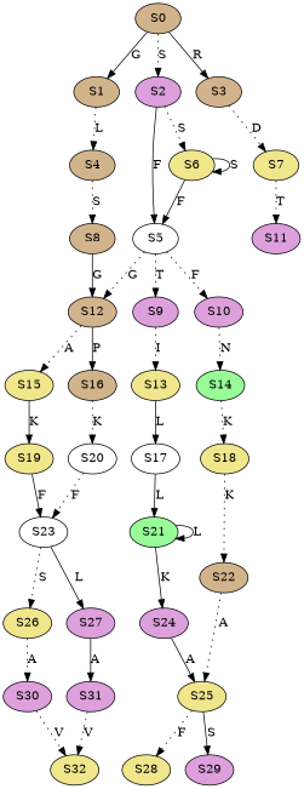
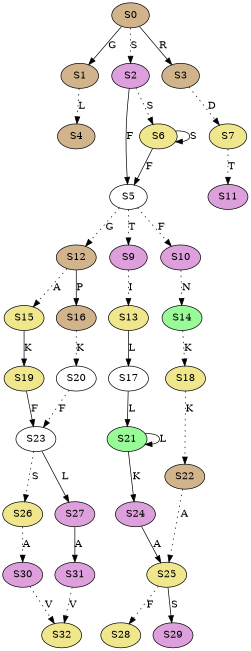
  strict digraph {
    node [fillcolor=khaki style=filled]
    edge [style=dotted]
    S0 [fillcolor=tan]
    S1 [fillcolor=tan]
    S2 [fillcolor=plum]
    S3 [fillcolor=tan]
    S4 [fillcolor=tan]
    S5 [fillcolor=white]
    S6
    S7
-   S8 [fillcolor=tan]
    S9 [fillcolor=plum]
    S10 [fillcolor=plum]
    S12 [fillcolor=tan]
    S11 [fillcolor=plum]
    S13
    S14 [fillcolor=palegreen]
    S15
    S16 [fillcolor=tan]
    S17 [fillcolor=white]
    S18
    S19
    S20 [fillcolor=white]
    S21 [fillcolor=palegreen]
    S22 [fillcolor=tan]
    S23 [fillcolor=white]
    S24 [fillcolor=plum]
    S25
    S26
    S27 [fillcolor=plum]
    S28
    S29 [fillcolor=plum]
    S30 [fillcolor=plum]
    S31 [fillcolor=plum]
    S32
    S0 -> S1 [label=G style=solid]
    S0 -> S2 [label=S]
    S0 -> S3 [label=R style=solid]
    S1 -> S4 [label=L]
    S2 -> S5 [label=F style=solid]
    S2 -> S6 [label=S]
    S3 -> S7 [label=D]
-   S4 -> S8 [label=S]
    S5 -> S9 [label=T]
    S5 -> S10 [label=F]
    S5 -> S12 [label=G]
    S6 -> S5 [label=F style=solid]
    S6 -> S6 [label=S style=solid]
    S7 -> S11 [label=T]
-   S8 -> S12 [label=G style=solid]
    S9 -> S13 [label=I]
    S10 -> S14 [label=N]
    S12 -> S15 [label=A]
    S12 -> S16 [label=P style=solid]
    S13 -> S17 [label=L style=solid]
    S14 -> S18 [label=K]
    S15 -> S19 [label=K style=solid]
    S16 -> S20 [label=K]
    S17 -> S21 [label=L style=solid]
    S18 -> S22 [label=K]
    S19 -> S23 [label=F style=solid]
    S20 -> S23 [label=F]
    S21 -> S21 [label=L style=solid]
    S21 -> S24 [label=K style=solid]
    S22 -> S25 [label=A]
    S23 -> S26 [label=S]
    S23 -> S27 [label=L style=solid]
    S24 -> S25 [label=A style=solid]
    S25 -> S28 [label=F]
    S25 -> S29 [label=S style=solid]
    S26 -> S30 [label=A]
    S27 -> S31 [label=A style=solid]
    S30 -> S32 [label=V]
    S31 -> S32 [label=V]
  }
